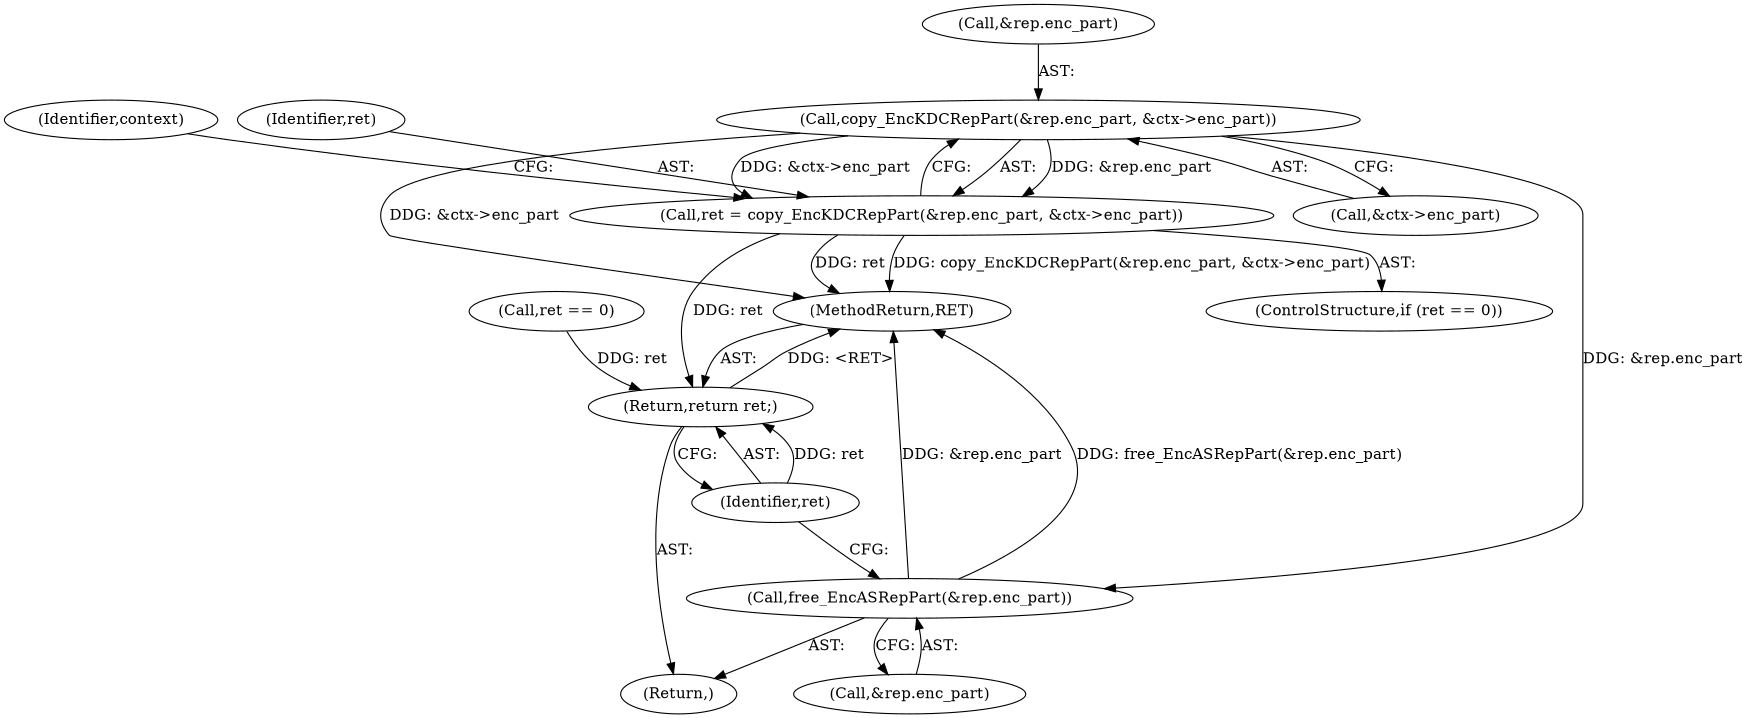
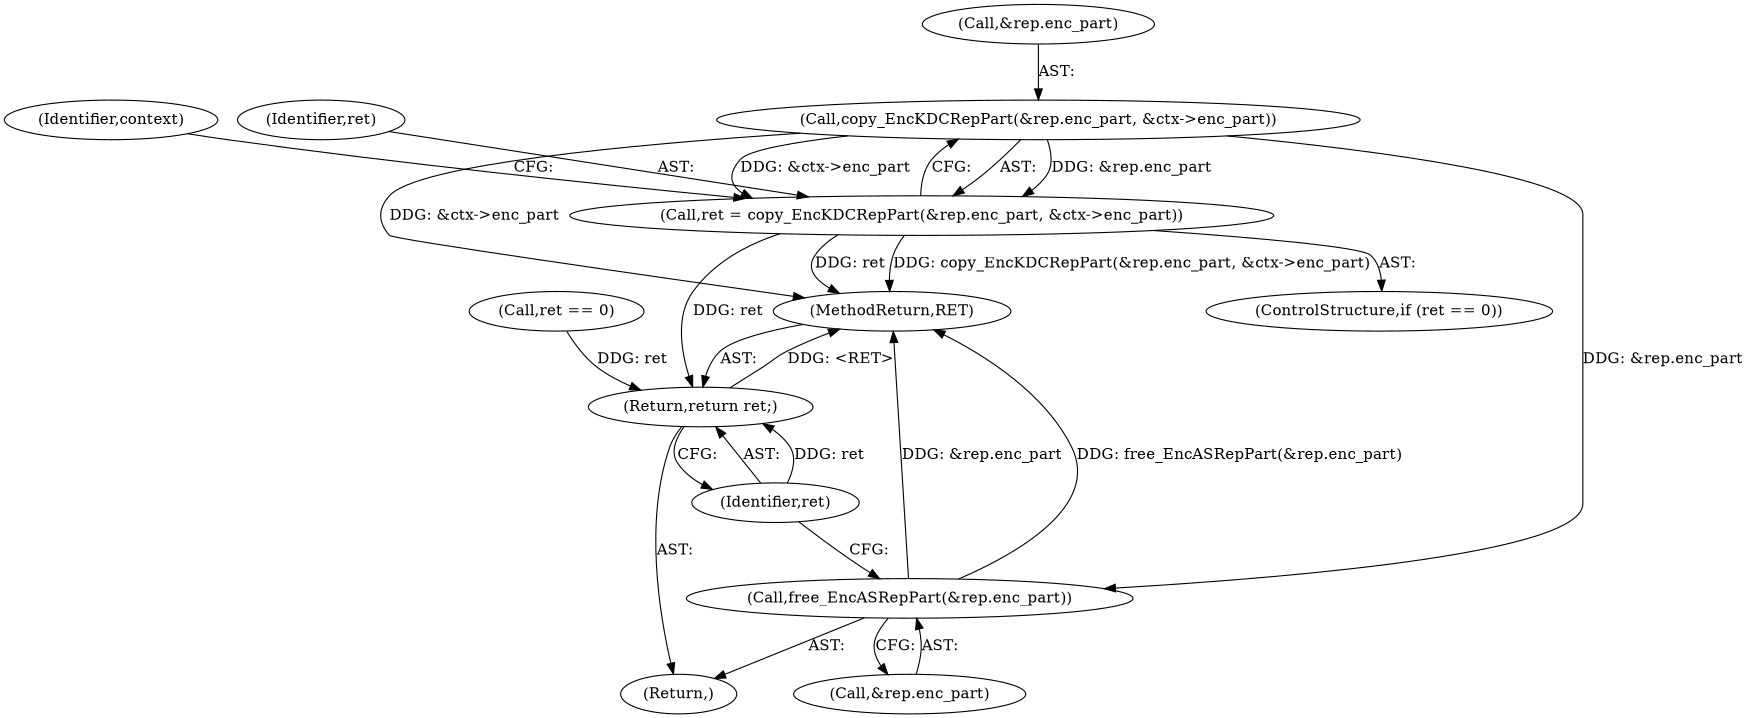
  digraph {
    n1 [label="(Call,copy_EncKDCRepPart(&rep.enc_part, &ctx->enc_part))"]
    n2 [label="(Call,ret = copy_EncKDCRepPart(&rep.enc_part, &ctx->enc_part))"]
    n3 [label="(Call,free_EncASRepPart(&rep.enc_part))"]
-   n4 [label="(Call,&ctx->enc_part)"]
    n5 [label="(MethodReturn,RET)"]
    n6 [label="(Return,return ret;)"]
    n7 [label="(ControlStructure,if (ret == 0))"]
    n8 [label="(Return,)"]
    n9 [label="(Call,&rep.enc_part)"]
    n10 [label="(Identifier,ret)"]
    n11 [label="(Identifier,context)"]
    n12 [label="(Identifier,ret)"]
    n13 [label="(Call,&rep.enc_part)"]
    n14 [label="(Call,ret == 0)"]
    n1 -> n2 [label="AST: "]
    n1 -> n2 [label="DDG: &rep.enc_part"]
    n1 -> n2 [label="DDG: &ctx->enc_part"]
    n1 -> n3 [label="DDG: &rep.enc_part"]
-   n1 -> n4 [label="CFG: "]
    n1 -> n5 [label="DDG: &ctx->enc_part"]
    n2 -> n1 [label="CFG: "]
    n2 -> n5 [label="DDG: copy_EncKDCRepPart(&rep.enc_part, &ctx->enc_part)"]
    n2 -> n5 [label="DDG: ret"]
    n2 -> n6 [label="DDG: ret"]
    n2 -> n7 [label="AST: "]
    n3 -> n5 [label="DDG: free_EncASRepPart(&rep.enc_part)"]
    n3 -> n5 [label="DDG: &rep.enc_part"]
    n3 -> n8 [label="AST: "]
    n3 -> n9 [label="CFG: "]
-   n4 -> n1 [label="AST: "]
    n5 -> n6 [label="AST: "]
    n6 -> n5 [label="DDG: <RET>"]
    n6 -> n8 [label="AST: "]
    n6 -> n10 [label="CFG: "]
    n9 -> n3 [label="AST: "]
    n10 -> n3 [label="CFG: "]
    n10 -> n6 [label="AST: "]
    n10 -> n6 [label="DDG: ret"]
    n11 -> n2 [label="CFG: "]
    n12 -> n2 [label="AST: "]
    n13 -> n1 [label="AST: "]
    n14 -> n6 [label="DDG: ret"]
  }
